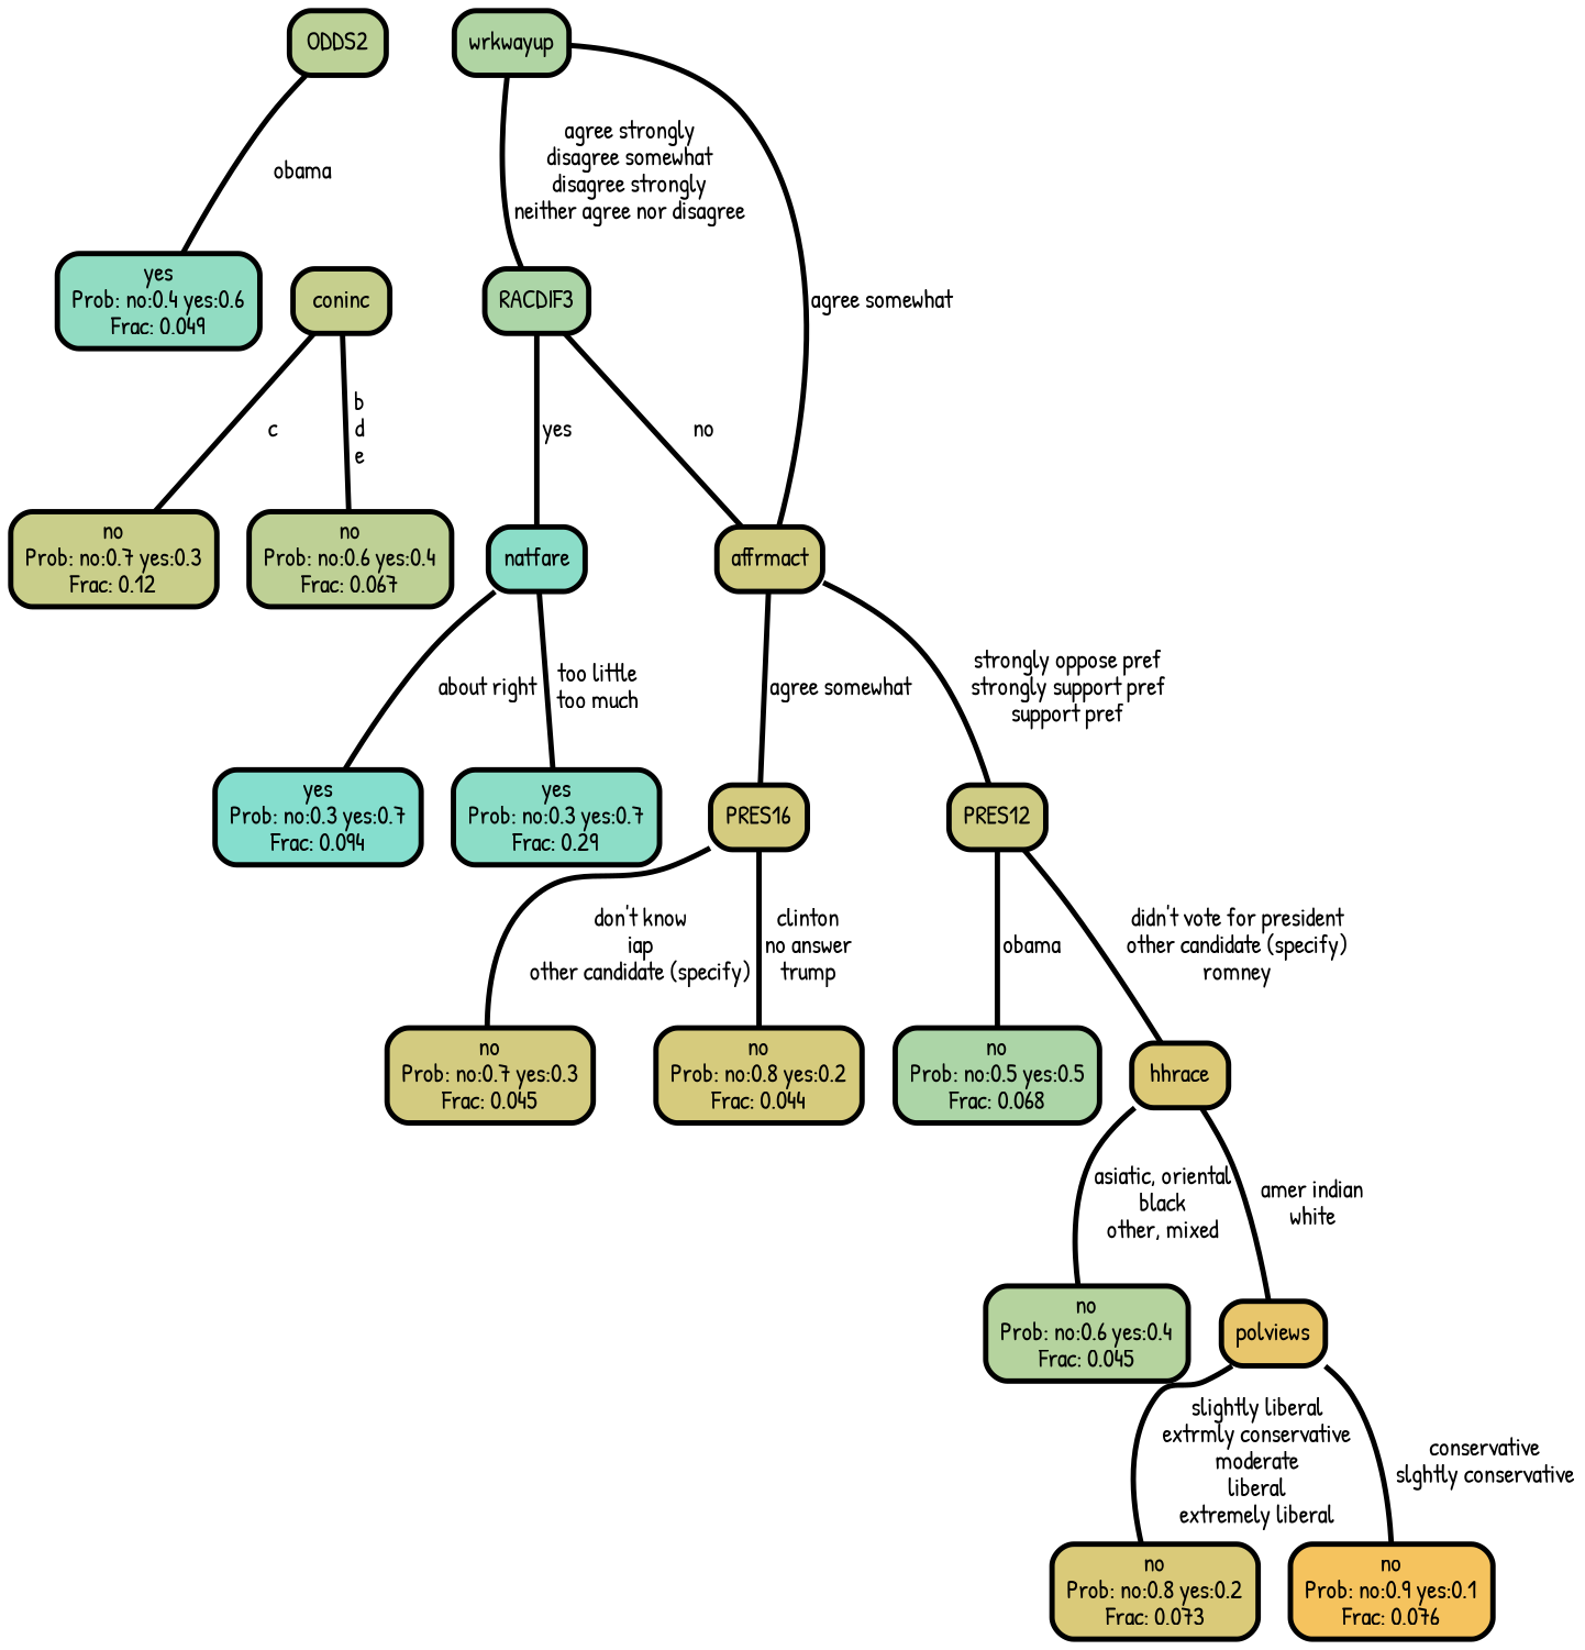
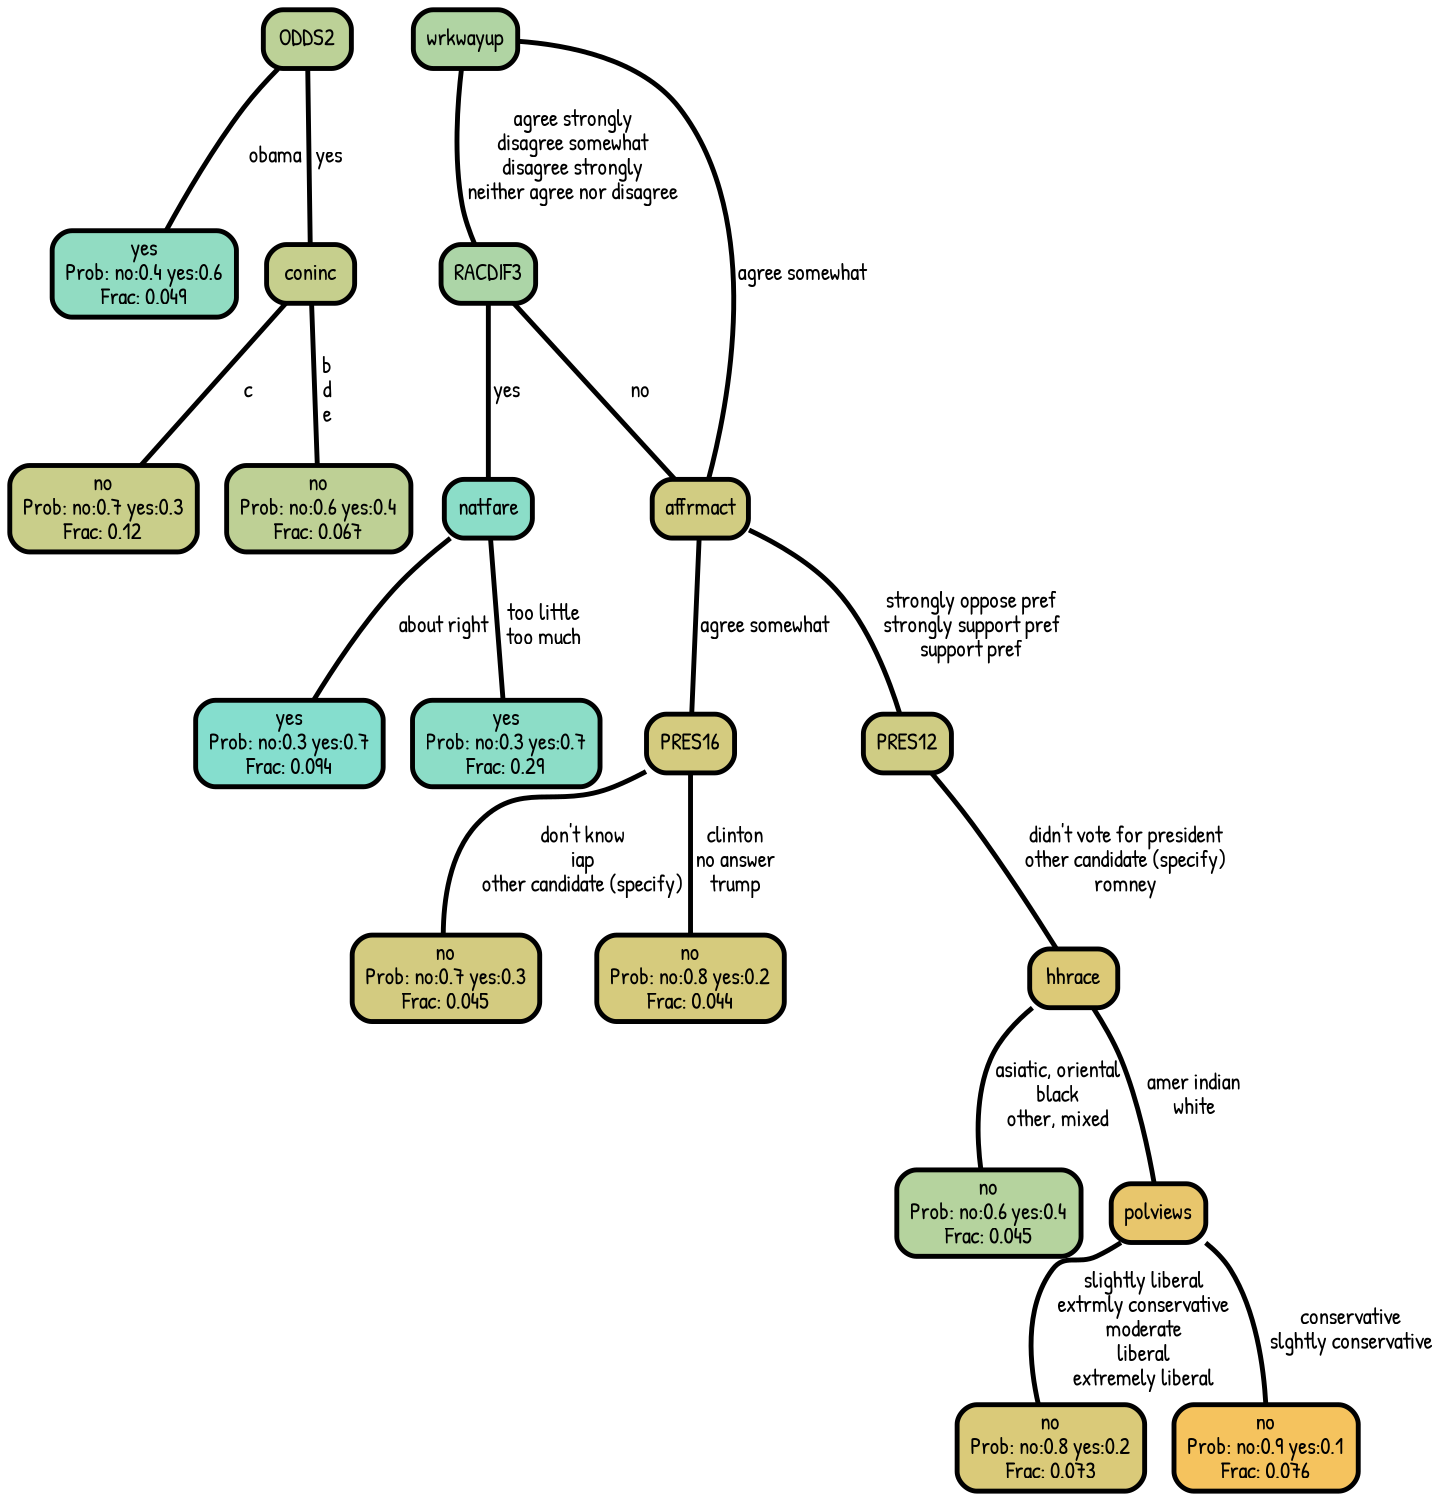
  graph {
    fontname="Patrick Hand"
    ranksep="0 equally"
    splines=straight
    node [color=black fillcolor="#acd5a7" fontcolor=black fontname="Patrick Hand" penwidth=3 shape=box style="filled, rounded"]
    edge [color=black fontname="Patrick Hand" penwidth=3]
    n1 [fillcolor="#91dcc2" label="yes\nProb: no:0.4 yes:0.6\nFrac: 0.049"]
    n2 [fillcolor="#bcd197" label=ODDS2]
    n3 [fillcolor="#c6cf8d" label=coninc]
    n4 [fillcolor="#c9ce8a" label="no\nProb: no:0.7 yes:0.3\nFrac: 0.12"]
    n5 [fillcolor="#bed095" label="no\nProb: no:0.6 yes:0.4\nFrac: 0.067"]
    n6 [fillcolor="#b0d4a3" label=wrkwayup]
    n7 [label=RACDIF3]
    n8 [fillcolor="#d1cc82" label=affrmact]
    n9 [fillcolor="#8bddc8" label=natfare]
    n10 [fillcolor="#d3cb80" label="no\nProb: no:0.7 yes:0.3\nFrac: 0.045"]
    n11 [fillcolor="#d4cb7f" label=PRES16]
    n12 [fillcolor="#d6cb7d" label="no\nProb: no:0.8 yes:0.2\nFrac: 0.044"]
    n13 [fillcolor="#cfcc84" label=PRES12]
-   n14 [label="no\nProb: no:0.5 yes:0.5\nFrac: 0.068"]
    n15 [fillcolor="#dcc977" label=hhrace]
    n16 [fillcolor="#b5d39e" label="no\nProb: no:0.6 yes:0.4\nFrac: 0.045"]
    n17 [fillcolor="#e8c66c" label=polviews]
    n18 [fillcolor="#daca79" label="no\nProb: no:0.8 yes:0.2\nFrac: 0.073"]
    n19 [fillcolor="#f5c35e" label="no\nProb: no:0.9 yes:0.1\nFrac: 0.076"]
    n20 [fillcolor="#85dece" label="yes\nProb: no:0.3 yes:0.7\nFrac: 0.094"]
    n21 [fillcolor="#8cddc7" label="yes\nProb: no:0.3 yes:0.7\nFrac: 0.29"]
    subgraph sub_1 {
      rank=same
    }
    n2 -- n1 [label=" obama"]
+   n2 -- n3 [label=" yes"]
    n3 -- n4 [label=" c"]
    n3 -- n5 [label=" b\n d\n e"]
    n6 -- n7 [label=" agree strongly\n disagree somewhat\n disagree strongly\n neither agree nor disagree"]
    n6 -- n8 [label=" agree somewhat"]
    n7 -- n8 [label=" no"]
    n7 -- n9 [label=" yes"]
    n8 -- n11 [label=" agree somewhat"]
    n8 -- n13 [label=" strongly oppose pref\n strongly support pref\n support pref"]
    n9 -- n20 [label=" about right"]
    n9 -- n21 [label=" too little\n too much"]
    n11 -- n10 [label=" don't know\n iap\n other candidate (specify)"]
    n11 -- n12 [label=" clinton\n no answer\n trump"]
-   n13 -- n14 [label=" obama"]
    n13 -- n15 [label=" didn't vote for president\n other candidate (specify)\n romney"]
    n15 -- n16 [label=" asiatic, oriental\n black\n other, mixed"]
    n15 -- n17 [label=" amer indian\n white"]
    n17 -- n18 [label=" slightly liberal\n extrmly conservative\n moderate\n liberal\n extremely liberal"]
    n17 -- n19 [label=" conservative\n slghtly conservative"]
  }
